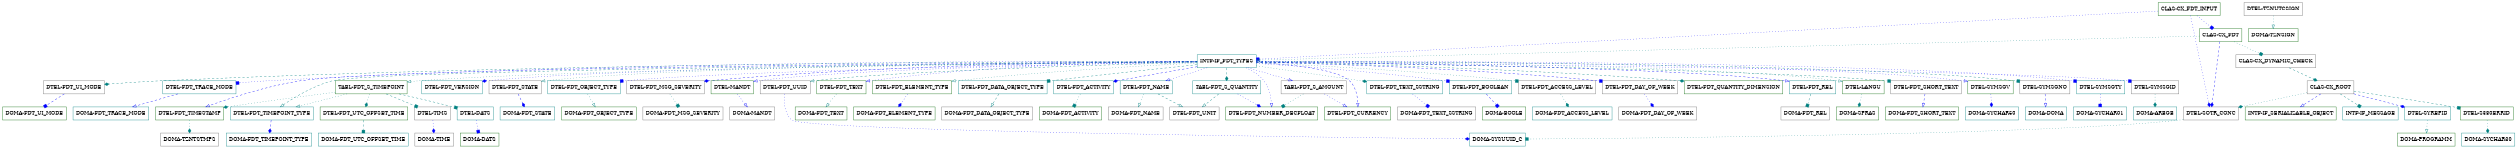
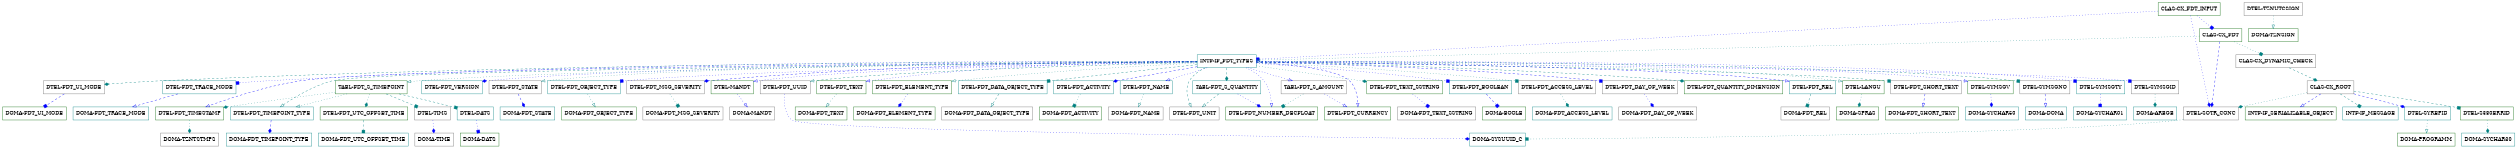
  digraph {
    node [color=teal shape=box]
    edge [arrowhead=onormal color=teal style=dotted]
    "CLAS-CX_FDT_INPUT" [color=darkgreen]
    "INTF-IF_FDT_TYPES"
    "CLAS-CX_FDT" [color=darkgreen]
    "DTEL-SOTR_CONC" [color=gray40]
    "DTEL-FDT_MSG_SEVERITY" [color=gray40]
    "DTEL-MANDT" [color=darkgreen]
    "DTEL-FDT_TEXT" [color=darkgreen]
    "DTEL-LANGU" [color=darkgreen]
    "DTEL-FDT_SHORT_TEXT" [color=gray40]
    "DTEL-SYMSGV" [color=darkgreen]
    "DTEL-SYMSGNO" [color=gray40]
    "DTEL-SYMSGTY"
    "DTEL-SYMSGID" [color=gray40]
    "DTEL-FDT_UI_MODE" [color=gray40]
    "DTEL-FDT_TRACE_MODE"
    "DTEL-FDT_TIMESTAMP" [color=darkgreen]
    "DTEL-FDT_VERSION"
    "DTEL-FDT_STATE" [color=gray40]
    "DTEL-FDT_OBJECT_TYPE"
    "DTEL-FDT_UUID" [color=gray40]
    "DTEL-FDT_ELEMENT_TYPE" [color=darkgreen]
    "DTEL-FDT_DATA_OBJECT_TYPE"
    "DTEL-FDT_ACTIVITY"
    "DTEL-FDT_NAME"
    "TABL-FDT_S_TIMEPOINT" [color=darkgreen]
    "DTEL-FDT_TIMEPOINT_TYPE"
    "TABL-FDT_S_QUANTITY"
    "DTEL-FDT_UNIT" [color=gray40]
    "DTEL-FDT_NUMBER_DECFLOAT" [color=darkgreen]
    "TABL-FDT_S_AMOUNT" [color=gray40]
    "DTEL-FDT_CURRENCY" [color=darkgreen]
-   "DTEL-FDT_TEXT_SSTRING"
+   "DTEL-FDT_TEXT_SSTRING" [color=darkgreen]
    "DTEL-FDT_BOOLEAN"
    "DTEL-FDT_ACCESS_LEVEL" [color=gray40]
    "DTEL-FDT_DAY_OF_WEEK" [color=gray40]
    "DTEL-FDT_QUANTITY_DIMENSION" [color=darkgreen]
    "DTEL-FDT_REL"
    "CLAS-CX_DYNAMIC_CHECK" [color=gray40]
    "DOMA-SYSUUID_C"
    "DOMA-FDT_MSG_SEVERITY" [color=gray40]
    "DOMA-MANDT" [color=gray40]
    "DOMA-FDT_TEXT" [color=darkgreen]
    "DOMA-SPRAS" [color=darkgreen]
    "DOMA-FDT_SHORT_TEXT" [color=darkgreen]
    "DOMA-SYCHAR50"
    n46 [label="DOMA-DOMA"]
    "DOMA-SYCHAR01"
    "DOMA-ARBGB"
    "DOMA-FDT_UI_MODE" [color=darkgreen]
    "DOMA-FDT_TRACE_MODE"
    "DOMA-TZNTSTMPS" [color=gray40]
    "DOMA-FDT_STATE"
    "DOMA-FDT_OBJECT_TYPE" [color=darkgreen]
    "DOMA-FDT_ELEMENT_TYPE" [color=darkgreen]
    "DOMA-FDT_DATA_OBJECT_TYPE" [color=gray40]
    "DOMA-FDT_ACTIVITY" [color=darkgreen]
    "DOMA-FDT_NAME" [color=gray40]
    "DTEL-FDT_UTC_OFFSET_TIME" [color=darkgreen]
    "DTEL-TIMS" [color=gray40]
    "DTEL-DATS"
    "DOMA-FDT_TIMEPOINT_TYPE"
    "DOMA-FDT_TEXT_SSTRING" [color=gray40]
    "DOMA-BOOLE" [color=darkgreen]
    "DOMA-FDT_ACCESS_LEVEL"
    "DOMA-FDT_DAY_OF_WEEK" [color=gray40]
    "DOMA-FDT_REL" [color=gray40]
    "DTEL-TZNUTCSIGN" [color=gray40]
    "DOMA-TZNSIGN" [color=darkgreen]
    "DOMA-FDT_UTC_OFFSET_TIME"
    "DOMA-TIME" [color=gray40]
    "DOMA-DATS" [color=darkgreen]
    "CLAS-CX_ROOT" [color=gray40]
    "INTF-IF_SERIALIZABLE_OBJECT" [color=darkgreen]
    "INTF-IF_MESSAGE"
    "DTEL-SYREPID"
    "DTEL-S380ERRID" [color=darkgreen]
    "DOMA-PROGRAMM" [color=darkgreen]
    "DOMA-SYCHAR30"
    "CLAS-CX_FDT_INPUT" -> "INTF-IF_FDT_TYPES" [arrowhead=box color=blue]
    "CLAS-CX_FDT_INPUT" -> "CLAS-CX_FDT" [arrowhead=box color=blue]
    "CLAS-CX_FDT_INPUT" -> "DTEL-SOTR_CONC" [arrowhead=diamond color=blue]
    "INTF-IF_FDT_TYPES" -> "DTEL-FDT_MSG_SEVERITY" [arrowhead=diamond color=blue style=dashed]
    "INTF-IF_FDT_TYPES" -> "DTEL-MANDT" [color=blue]
    "INTF-IF_FDT_TYPES" -> "DTEL-FDT_TEXT" [color=blue]
    "INTF-IF_FDT_TYPES" -> "DTEL-LANGU"
    "INTF-IF_FDT_TYPES" -> "DTEL-FDT_SHORT_TEXT" [arrowhead=box style=dashed]
    "INTF-IF_FDT_TYPES" -> "DTEL-SYMSGV" [color=blue]
    "INTF-IF_FDT_TYPES" -> "DTEL-SYMSGNO" [arrowhead=box style=dashed]
    "INTF-IF_FDT_TYPES" -> "DTEL-SYMSGTY" [arrowhead=box color=blue]
    "INTF-IF_FDT_TYPES" -> "DTEL-SYMSGID" [arrowhead=box color=blue]
    "INTF-IF_FDT_TYPES" -> "DTEL-FDT_UI_MODE" [arrowhead=diamond style=dashed]
    "INTF-IF_FDT_TYPES" -> "DTEL-FDT_TRACE_MODE" [arrowhead=box color=blue]
    "INTF-IF_FDT_TYPES" -> "DTEL-FDT_TIMESTAMP" [color=blue style=dashed]
    "INTF-IF_FDT_TYPES" -> "DTEL-FDT_VERSION" [arrowhead=diamond color=blue]
    "INTF-IF_FDT_TYPES" -> "DTEL-FDT_STATE"
    "INTF-IF_FDT_TYPES" -> "DTEL-FDT_OBJECT_TYPE" [arrowhead=box color=blue]
    "INTF-IF_FDT_TYPES" -> "DTEL-FDT_UUID" [style=dashed]
    "INTF-IF_FDT_TYPES" -> "DTEL-FDT_ELEMENT_TYPE"
    "INTF-IF_FDT_TYPES" -> "DTEL-FDT_DATA_OBJECT_TYPE" [arrowhead=box style=dashed]
    "INTF-IF_FDT_TYPES" -> "DTEL-FDT_ACTIVITY" [arrowhead=diamond color=blue style=dashed]
    "INTF-IF_FDT_TYPES" -> "DTEL-FDT_NAME" [color=blue]
    "INTF-IF_FDT_TYPES" -> "TABL-FDT_S_TIMEPOINT"
    "INTF-IF_FDT_TYPES" -> "DTEL-FDT_TIMEPOINT_TYPE" [style=dashed]
    "INTF-IF_FDT_TYPES" -> "TABL-FDT_S_QUANTITY" [arrowhead=diamond style=dashed]
-   "DTEL-FDT_NAME" -> "DTEL-FDT_UNIT" [style=dashed]
+   "INTF-IF_FDT_TYPES" -> "DTEL-FDT_UNIT" [style=dashed]
    "INTF-IF_FDT_TYPES" -> "DTEL-FDT_NUMBER_DECFLOAT" [color=blue]
    "INTF-IF_FDT_TYPES" -> "TABL-FDT_S_AMOUNT" [color=blue]
    "INTF-IF_FDT_TYPES" -> "DTEL-FDT_CURRENCY" [color=blue style=dashed]
    "INTF-IF_FDT_TYPES" -> "DTEL-FDT_TEXT_SSTRING" [arrowhead=diamond]
    "INTF-IF_FDT_TYPES" -> "DTEL-FDT_BOOLEAN" [arrowhead=box color=blue]
    "INTF-IF_FDT_TYPES" -> "DTEL-FDT_ACCESS_LEVEL" [arrowhead=box]
    "INTF-IF_FDT_TYPES" -> "DTEL-FDT_DAY_OF_WEEK" [arrowhead=box color=blue style=dashed]
    "INTF-IF_FDT_TYPES" -> "DTEL-FDT_QUANTITY_DIMENSION" [arrowhead=diamond style=dashed]
    "INTF-IF_FDT_TYPES" -> "DTEL-FDT_REL" [color=blue style=dashed]
    "CLAS-CX_FDT" -> "INTF-IF_FDT_TYPES"
    "CLAS-CX_FDT" -> "DTEL-SOTR_CONC" [arrowhead=diamond color=blue style=dashed]
    "CLAS-CX_FDT" -> "CLAS-CX_DYNAMIC_CHECK" [arrowhead=box]
    "DTEL-SOTR_CONC" -> "DOMA-SYSUUID_C" [arrowhead=box]
    "DTEL-FDT_MSG_SEVERITY" -> "DOMA-FDT_MSG_SEVERITY" [arrowhead=box]
    "DTEL-MANDT" -> "DOMA-MANDT" [color=blue]
    "DTEL-FDT_TEXT" -> "DOMA-FDT_TEXT"
    "DTEL-LANGU" -> "DOMA-SPRAS" [arrowhead=diamond]
    "DTEL-FDT_SHORT_TEXT" -> "DOMA-FDT_SHORT_TEXT" [color=blue style=dashed]
    "DTEL-SYMSGV" -> "DOMA-SYCHAR50" [arrowhead=diamond color=blue]
    "DTEL-SYMSGNO" -> n46 [color=blue style=dashed]
    "DTEL-SYMSGTY" -> "DOMA-SYCHAR01" [arrowhead=box color=blue]
    "DTEL-SYMSGID" -> "DOMA-ARBGB" [arrowhead=diamond]
    "DTEL-FDT_UI_MODE" -> "DOMA-FDT_UI_MODE" [arrowhead=box color=blue style=dashed]
    "DTEL-FDT_TRACE_MODE" -> "DOMA-FDT_TRACE_MODE" [color=blue style=dashed]
    "DTEL-FDT_TIMESTAMP" -> "DOMA-TZNTSTMPS" [arrowhead=diamond]
    "DTEL-FDT_STATE" -> "DOMA-FDT_STATE" [arrowhead=diamond color=blue style=dashed]
    "DTEL-FDT_OBJECT_TYPE" -> "DOMA-FDT_OBJECT_TYPE"
    "DTEL-FDT_UUID" -> "DOMA-SYSUUID_C" [arrowhead=diamond color=blue]
    "DTEL-FDT_ELEMENT_TYPE" -> "DOMA-FDT_ELEMENT_TYPE" [arrowhead=diamond color=blue]
    "DTEL-FDT_DATA_OBJECT_TYPE" -> "DOMA-FDT_DATA_OBJECT_TYPE" [style=dashed]
    "DTEL-FDT_ACTIVITY" -> "DOMA-FDT_ACTIVITY" [arrowhead=box]
    "DTEL-FDT_NAME" -> "DOMA-FDT_NAME"
    "TABL-FDT_S_TIMEPOINT" -> "DTEL-FDT_TIMESTAMP" [arrowhead=diamond]
    "TABL-FDT_S_TIMEPOINT" -> "DTEL-FDT_TIMEPOINT_TYPE"
    "TABL-FDT_S_TIMEPOINT" -> "DTEL-FDT_UTC_OFFSET_TIME" [arrowhead=diamond]
    "TABL-FDT_S_TIMEPOINT" -> "DTEL-TIMS" [arrowhead=box style=dashed]
    "TABL-FDT_S_TIMEPOINT" -> "DTEL-DATS" [arrowhead=box style=dashed]
    "DTEL-FDT_TIMEPOINT_TYPE" -> "DOMA-FDT_TIMEPOINT_TYPE" [arrowhead=diamond color=blue style=dashed]
    "TABL-FDT_S_QUANTITY" -> "DTEL-FDT_UNIT" [style=dashed]
    "TABL-FDT_S_QUANTITY" -> "DTEL-FDT_NUMBER_DECFLOAT" [arrowhead=diamond color=blue]
    "TABL-FDT_S_AMOUNT" -> "DTEL-FDT_NUMBER_DECFLOAT" [arrowhead=box]
    "TABL-FDT_S_AMOUNT" -> "DTEL-FDT_CURRENCY" [color=blue]
    "DTEL-FDT_TEXT_SSTRING" -> "DOMA-FDT_TEXT_SSTRING" [arrowhead=box color=blue]
    "DTEL-FDT_BOOLEAN" -> "DOMA-BOOLE" [arrowhead=box color=blue style=dashed]
    "DTEL-FDT_ACCESS_LEVEL" -> "DOMA-FDT_ACCESS_LEVEL" [arrowhead=diamond]
    "DTEL-FDT_DAY_OF_WEEK" -> "DOMA-FDT_DAY_OF_WEEK" [arrowhead=diamond color=blue]
    "DTEL-FDT_REL" -> "DOMA-FDT_REL" [arrowhead=box style=dashed]
    "CLAS-CX_DYNAMIC_CHECK" -> "CLAS-CX_ROOT" [arrowhead=diamond style=dashed]
    "DTEL-FDT_UTC_OFFSET_TIME" -> "DOMA-FDT_UTC_OFFSET_TIME" [arrowhead=box style=dashed]
    "DTEL-TIMS" -> "DOMA-TIME" [arrowhead=diamond color=blue]
    "DTEL-DATS" -> "DOMA-DATS" [arrowhead=box color=blue]
    "DTEL-TZNUTCSIGN" -> "DOMA-TZNSIGN"
    "CLAS-CX_ROOT" -> "DTEL-SOTR_CONC" [arrowhead=diamond]
    "CLAS-CX_ROOT" -> "INTF-IF_SERIALIZABLE_OBJECT" [color=blue style=dashed]
    "CLAS-CX_ROOT" -> "INTF-IF_MESSAGE" [arrowhead=box style=dashed]
    "CLAS-CX_ROOT" -> "DTEL-SYREPID" [arrowhead=diamond color=blue style=dashed]
    "CLAS-CX_ROOT" -> "DTEL-S380ERRID" [arrowhead=box style=dashed]
    "DTEL-SYREPID" -> "DOMA-PROGRAMM"
    "DTEL-S380ERRID" -> "DOMA-SYCHAR30" [arrowhead=diamond]
  }
